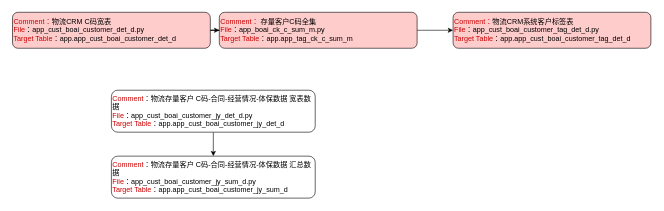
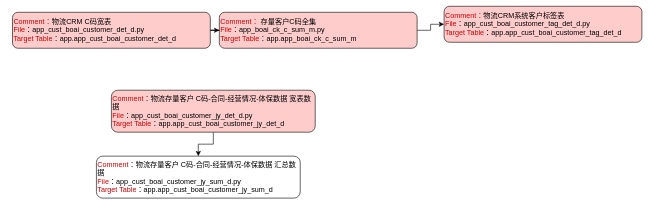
  <mxCell id="0" />
  <mxCell id="1" parent="0" />
  <mxCell id="2" style="edgeStyle=orthogonalEdgeStyle;rounded=0;orthogonalLoop=1;jettySize=auto;html=1;" parent="1" source="3" target="8" edge="1"><mxGeometry relative="1" as="geometry" /></mxCell>
  <mxCell id="3" value="&lt;font color=&quot;#cc0000&quot;&gt;Comment：&lt;/font&gt;物流CRM C码宽表&lt;span data-sl-origin-json=&quot;JTVCJTdCJTIyYmdDb2xvciUyMiUzQSUyMiUyM0ZGRTVDNyUyMiUyQyUyMnRleHQlMjIlM0ElMjIlRTUlQUUlQTIlRTYlOUQlQTUlRTQlQkIlQkIlRTUlOEElQTElRTUlQkElOTUlRTUlQjElODIlRTYlQTglQTElRTUlOUUlOEIlMjIlN0QlNUQ=&quot;&gt;&lt;/span&gt;&lt;font color=&quot;#cc0000&quot;&gt;&lt;br&gt;File&lt;/font&gt;：app_cust_boai_customer_det_d&lt;span style=&quot;background-color: initial;&quot;&gt;.py&lt;/span&gt;&lt;br&gt;&lt;font color=&quot;#cc0000&quot;&gt;Target Table&lt;/font&gt;：app.app_cust_boai_customer_det_d" style="rounded=1;whiteSpace=wrap;html=1;align=left;fillColor=#FFCCCC;" parent="1" vertex="1"><mxGeometry x="20" y="20" width="330" height="60" as="geometry" /></mxCell>
  <mxCell id="4" value="" style="edgeStyle=orthogonalEdgeStyle;rounded=0;orthogonalLoop=1;jettySize=auto;html=1;" parent="1" source="5" target="9" edge="1"><mxGeometry relative="1" as="geometry" /></mxCell>
- <mxCell id="5" value="&lt;font color=&quot;#cc0000&quot;&gt;Comment&lt;/font&gt;：物流存量客户 C码-合同-经营情况-体保数据 宽表数据&lt;br&gt;&lt;font color=&quot;#cc0000&quot;&gt;File&lt;/font&gt;：app_cust_boai_customer_jy_det_d&lt;span style=&quot;background-color: initial;&quot;&gt;.py&lt;/span&gt;&lt;br&gt;&lt;font color=&quot;#cc0000&quot;&gt;Target Table&lt;/font&gt;：app.app_cust_boai_customer_jy_det_d" style="rounded=1;whiteSpace=wrap;html=1;align=left;" parent="1" vertex="1"><mxGeometry x="185" y="150" width="340" height="70" as="geometry" /></mxCell>
- <mxCell id="6" value="&lt;font color=&quot;#cc0000&quot;&gt;Comment：&lt;/font&gt;物流CRM系统客户标签表&lt;br&gt;&lt;font color=&quot;#cc0000&quot;&gt;File&lt;/font&gt;：app_cust_boai_customer_tag_det_d&lt;span style=&quot;background-color: initial;&quot;&gt;.py&lt;/span&gt;&lt;br&gt;&lt;font color=&quot;#cc0000&quot;&gt;Target Table&lt;/font&gt;：app.app_cust_boai_customer_tag_det_d" style="rounded=1;whiteSpace=wrap;html=1;align=left;fillColor=#FFCCCC;" parent="1" vertex="1"><mxGeometry x="755" y="20" width="330" height="60" as="geometry" /></mxCell>
+ <mxCell id="5" value="&lt;font color=&quot;#cc0000&quot;&gt;Comment&lt;/font&gt;：物流存量客户 C码-合同-经营情况-体保数据 宽表数据&lt;br&gt;&lt;font color=&quot;#cc0000&quot;&gt;File&lt;/font&gt;：app_cust_boai_customer_jy_det_d&lt;span style=&quot;background-color: initial;&quot;&gt;.py&lt;/span&gt;&lt;br&gt;&lt;font color=&quot;#cc0000&quot;&gt;Target Table&lt;/font&gt;：app.app_cust_boai_customer_jy_det_d" style="rounded=1;whiteSpace=wrap;html=1;align=left;fillColor=#ffcccc;" parent="1" vertex="1"><mxGeometry x="185" y="150" width="340" height="70" as="geometry" /></mxCell>
+ <mxCell id="6" value="&lt;font color=&quot;#cc0000&quot;&gt;Comment：&lt;/font&gt;物流CRM系统客户标签表&lt;br&gt;&lt;font color=&quot;#cc0000&quot;&gt;File&lt;/font&gt;：app_cust_boai_customer_tag_det_d&lt;span style=&quot;background-color: initial;&quot;&gt;.py&lt;/span&gt;&lt;br&gt;&lt;font color=&quot;#cc0000&quot;&gt;Target Table&lt;/font&gt;：app.app_cust_boai_customer_tag_det_d" style="rounded=1;whiteSpace=wrap;html=1;align=left;fillColor=#FFCCCC;" parent="1" vertex="1"><mxGeometry x="740" y="10" width="330" height="60" as="geometry" /></mxCell>
  <mxCell id="7" style="edgeStyle=orthogonalEdgeStyle;rounded=0;orthogonalLoop=1;jettySize=auto;html=1;" parent="1" source="8" target="6" edge="1"><mxGeometry relative="1" as="geometry" /></mxCell>
- <mxCell id="8" value="&lt;font color=&quot;#cc0000&quot;&gt;Comment：&lt;/font&gt; 存量客户C码全集&lt;font color=&quot;#cc0000&quot;&gt;&lt;br&gt;&lt;/font&gt;&lt;font color=&quot;#cc0000&quot;&gt;File&lt;/font&gt;：app_boai_ck_c_sum_m&lt;span style=&quot;background-color: initial;&quot;&gt;.py&lt;/span&gt;&lt;br&gt;&lt;font color=&quot;#cc0000&quot;&gt;Target Table&lt;/font&gt;：app.app_tag_ck_c_sum_m" style="rounded=1;whiteSpace=wrap;html=1;align=left;fillColor=#FFCCCC;" parent="1" vertex="1"><mxGeometry x="365" y="20" width="330" height="60" as="geometry" /></mxCell>
- <mxCell id="9" value="&lt;font color=&quot;#cc0000&quot;&gt;Comment&lt;/font&gt;：物流存量客户 C码-合同-经营情况-体保数据 汇总数据&lt;br&gt;&lt;font color=&quot;#cc0000&quot;&gt;File&lt;/font&gt;：app_cust_boai_customer_jy_sum_d&lt;span style=&quot;background-color: initial;&quot;&gt;.py&lt;/span&gt;&lt;br&gt;&lt;font color=&quot;#cc0000&quot;&gt;Target Table&lt;/font&gt;：app.app_cust_boai_customer_jy_sum_d" style="rounded=1;whiteSpace=wrap;html=1;align=left;" parent="1" vertex="1"><mxGeometry x="185" y="260" width="340" height="70" as="geometry" /></mxCell>
+ <mxCell id="8" value="&lt;font color=&quot;#cc0000&quot;&gt;Comment：&lt;/font&gt; 存量客户C码全集&lt;font color=&quot;#cc0000&quot;&gt;&lt;br&gt;&lt;/font&gt;&lt;font color=&quot;#cc0000&quot;&gt;File&lt;/font&gt;：app_boai_ck_c_sum_m&lt;span style=&quot;background-color: initial;&quot;&gt;.py&lt;/span&gt;&lt;br&gt;&lt;font color=&quot;#cc0000&quot;&gt;Target Table&lt;/font&gt;：app.app_boai_ck_c_sum_m" style="rounded=1;whiteSpace=wrap;html=1;align=left;fillColor=#FFCCCC;" parent="1" vertex="1"><mxGeometry x="365" y="20" width="330" height="60" as="geometry" /></mxCell>
+ <mxCell id="9" value="&lt;font color=&quot;#cc0000&quot;&gt;Comment&lt;/font&gt;：物流存量客户 C码-合同-经营情况-体保数据 汇总数据&lt;br&gt;&lt;font color=&quot;#cc0000&quot;&gt;File&lt;/font&gt;：app_cust_boai_customer_jy_sum_d&lt;span style=&quot;background-color: initial;&quot;&gt;.py&lt;/span&gt;&lt;br&gt;&lt;font color=&quot;#cc0000&quot;&gt;Target Table&lt;/font&gt;：app.app_cust_boai_customer_jy_sum_d" style="rounded=1;whiteSpace=wrap;html=1;align=left;" parent="1" vertex="1"><mxGeometry x="160" y="260" width="340" height="70" as="geometry" /></mxCell>
